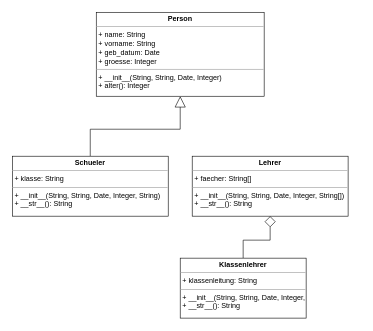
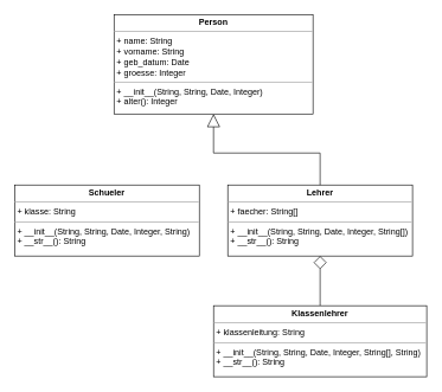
  <mxCell id="0" />
  <mxCell id="1" parent="0" />
- <mxCell id="2" style="edgeStyle=orthogonalEdgeStyle;rounded=0;orthogonalLoop=1;jettySize=auto;html=1;endArrow=block;endFill=0;strokeColor=#000000;strokeWidth=1;endSize=16;" edge="1" parent="1" source="3" target="4"><mxGeometry relative="1" as="geometry" /></mxCell>
  <mxCell id="3" value="&lt;p style=&quot;margin: 0px ; margin-top: 4px ; text-align: center&quot;&gt;&lt;b&gt;Schueler&lt;/b&gt;&lt;/p&gt;&lt;hr size=&quot;1&quot;&gt;&lt;p style=&quot;margin: 0px ; margin-left: 4px&quot;&gt;+ klasse: String&lt;/p&gt;&lt;hr size=&quot;1&quot;&gt;&lt;p style=&quot;margin: 0px 0px 0px 4px&quot;&gt;+ __init__(String, String, Date, Integer, String)&lt;br&gt;+ __str__(): String&lt;/p&gt;" style="verticalAlign=top;align=left;overflow=fill;fontSize=12;fontFamily=Helvetica;html=1;rounded=0;shadow=0;comic=0;labelBackgroundColor=none;strokeWidth=1" parent="1" vertex="1"><mxGeometry x="20" y="260" width="260" height="100" as="geometry" /></mxCell>
  <mxCell id="4" value="&lt;p style=&quot;margin: 0px ; margin-top: 4px ; text-align: center&quot;&gt;&lt;b&gt;Person&lt;/b&gt;&lt;/p&gt;&lt;hr size=&quot;1&quot;&gt;&lt;p style=&quot;margin: 0px ; margin-left: 4px&quot;&gt;+ name: String&lt;br&gt;+ vorname: String&lt;/p&gt;&lt;p style=&quot;margin: 0px ; margin-left: 4px&quot;&gt;+ geb_datum: Date&lt;/p&gt;&lt;p style=&quot;margin: 0px ; margin-left: 4px&quot;&gt;+ groesse: Integer&lt;/p&gt;&lt;hr size=&quot;1&quot;&gt;&lt;p style=&quot;margin: 0px ; margin-left: 4px&quot;&gt;+ __init__(String, String, Date, Integer)&lt;br&gt;+&amp;nbsp;&lt;span&gt;alter(): Integer&lt;/span&gt;&lt;/p&gt;" style="verticalAlign=top;align=left;overflow=fill;fontSize=12;fontFamily=Helvetica;html=1;rounded=0;shadow=0;comic=0;labelBackgroundColor=none;strokeWidth=1" parent="1" vertex="1"><mxGeometry x="160" y="20" width="280" height="140" as="geometry" /></mxCell>
  <mxCell id="5" value="&lt;p style=&quot;margin: 0px ; margin-top: 4px ; text-align: center&quot;&gt;&lt;b&gt;Lehrer&lt;/b&gt;&lt;/p&gt;&lt;hr size=&quot;1&quot;&gt;&lt;p style=&quot;margin: 0px ; margin-left: 4px&quot;&gt;+ faecher: String[]&lt;/p&gt;&lt;hr size=&quot;1&quot;&gt;&lt;p style=&quot;margin: 0px 0px 0px 4px&quot;&gt;+ __init__(String, String, Date, Integer, String[])&lt;br&gt;+ __str__(): String&lt;br&gt;&lt;/p&gt;" style="verticalAlign=top;align=left;overflow=fill;fontSize=12;fontFamily=Helvetica;html=1;rounded=0;shadow=0;comic=0;labelBackgroundColor=none;strokeWidth=1" vertex="1" parent="1"><mxGeometry x="320" y="260" width="260" height="100" as="geometry" /></mxCell>
+ <mxCell id="6" style="edgeStyle=orthogonalEdgeStyle;rounded=0;orthogonalLoop=1;jettySize=auto;html=1;exitX=0.5;exitY=0;exitDx=0;exitDy=0;endArrow=block;endFill=0;strokeColor=#000000;strokeWidth=1;endSize=16;entryX=0.5;entryY=1;entryDx=0;entryDy=0;" edge="1" parent="1" source="5" target="4"><mxGeometry relative="1" as="geometry"><mxPoint x="235" y="270" as="sourcePoint" /><mxPoint x="310" y="170" as="targetPoint" /></mxGeometry></mxCell>
  <mxCell id="7" style="edgeStyle=orthogonalEdgeStyle;rounded=0;orthogonalLoop=1;jettySize=auto;html=1;exitX=0.5;exitY=0;exitDx=0;exitDy=0;entryX=0.5;entryY=1;entryDx=0;entryDy=0;endArrow=diamond;endFill=0;endSize=16;strokeColor=#000000;strokeWidth=1;" edge="1" parent="1" source="8" target="5"><mxGeometry relative="1" as="geometry" /></mxCell>
- <mxCell id="8" value="&lt;p style=&quot;margin: 0px ; margin-top: 4px ; text-align: center&quot;&gt;&lt;b&gt;Klassenlehrer&lt;/b&gt;&lt;/p&gt;&lt;hr size=&quot;1&quot;&gt;&lt;p style=&quot;margin: 0px ; margin-left: 4px&quot;&gt;+ klassenleitung: String&lt;/p&gt;&lt;hr size=&quot;1&quot;&gt;&lt;p style=&quot;margin: 0px 0px 0px 4px&quot;&gt;+ __init__(String, String, Date, Integer, String[], String)&lt;br&gt;+ __str__(): String&lt;br&gt;&lt;/p&gt;" style="verticalAlign=top;align=left;overflow=fill;fontSize=12;fontFamily=Helvetica;html=1;rounded=0;shadow=0;comic=0;labelBackgroundColor=none;strokeWidth=1" vertex="1" parent="1"><mxGeometry x="300" y="430" width="210" height="100" as="geometry" /></mxCell>
+ <mxCell id="8" value="&lt;p style=&quot;margin: 0px ; margin-top: 4px ; text-align: center&quot;&gt;&lt;b&gt;Klassenlehrer&lt;/b&gt;&lt;/p&gt;&lt;hr size=&quot;1&quot;&gt;&lt;p style=&quot;margin: 0px ; margin-left: 4px&quot;&gt;+ klassenleitung: String&lt;/p&gt;&lt;hr size=&quot;1&quot;&gt;&lt;p style=&quot;margin: 0px 0px 0px 4px&quot;&gt;+ __init__(String, String, Date, Integer, String[], String)&lt;br&gt;+ __str__(): String&lt;br&gt;&lt;/p&gt;" style="verticalAlign=top;align=left;overflow=fill;fontSize=12;fontFamily=Helvetica;html=1;rounded=0;shadow=0;comic=0;labelBackgroundColor=none;strokeWidth=1" vertex="1" parent="1"><mxGeometry x="300" y="430" width="300" height="100" as="geometry" /></mxCell>
